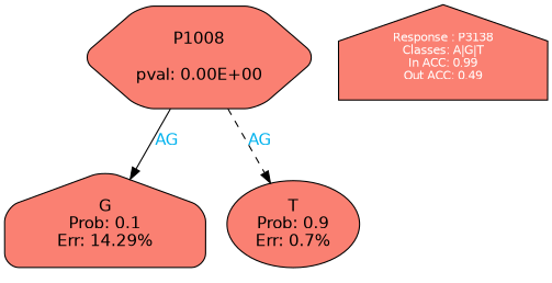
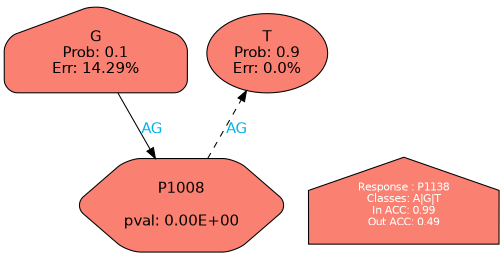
  digraph {
    ranksep=equally
    splines=polylines
    node [color=black fillcolor=salmon fontname=helvetica shape=house style="filled, rounded"]
    edge [fontcolor=deepskyblue2 fontname=helvetica]
    n1 [label="G\nProb: 0.1\nErr: 14.29%"]
-   n2 [label="T\nProb: 0.9\nErr: 0.7%" shape=ellipse]
-   n3 [align=left fontcolor=white fontsize=10 label="Response : P3138\nClasses: A|G|T\nIn ACC: 0.99\nOut ACC: 0.49\n" style=filled]
+   n2 [label="T\nProb: 0.9\nErr: 0.0%" shape=ellipse]
+   n3 [align=left fontcolor=white fontsize=10 label="Response : P1138\nClasses: A|G|T\nIn ACC: 0.99\nOut ACC: 0.49\n" style=filled]
    n4 [label="P1008\n\npval: 0.00E+00" shape=hexagon]
    subgraph sub_1 {
      rank=same
      n1
      n2
    }
    subgraph sub_2 {
      rank=same
      n3
      n4
    }
-   n4 -> n1 [label=AG style=solid]
+   n1 -> n4 [label=AG style=solid]
    n4 -> n2 [label=AG style=dashed]
  }
